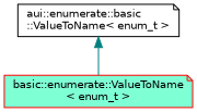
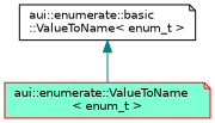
  digraph {
    node [fontname=Helvetica fontsize=10 shape=note style=filled]
    n1 [color=black fillcolor=white fontcolor=black height=0.2 label="aui::enumerate::basic\l::ValueToName\< enum_t \>" width=0.4]
-   n2 [color=red fillcolor=aquamarine height=0.2 label="basic::enumerate::ValueToName\l\< enum_t \>" width=0.4]
+   n2 [color=red fillcolor=aquamarine height=0.2 label="aui::enumerate::ValueToName\l\< enum_t \>" width=0.4]
    n1 -> n2 [color=teal dir=back fontname=Helvetica fontsize=10 labelfontname=Helvetica labelfontsize=10 style=solid]
  }
